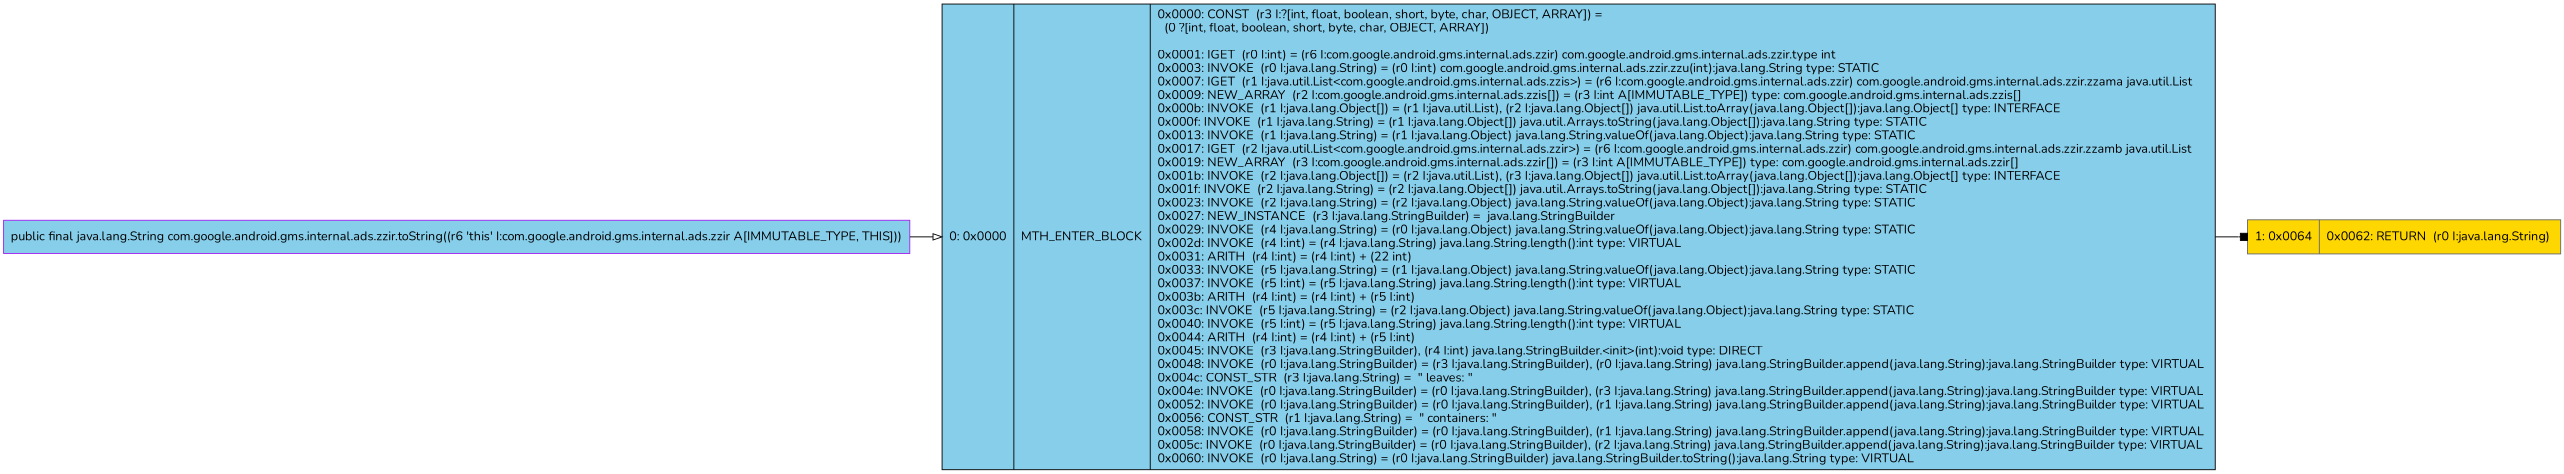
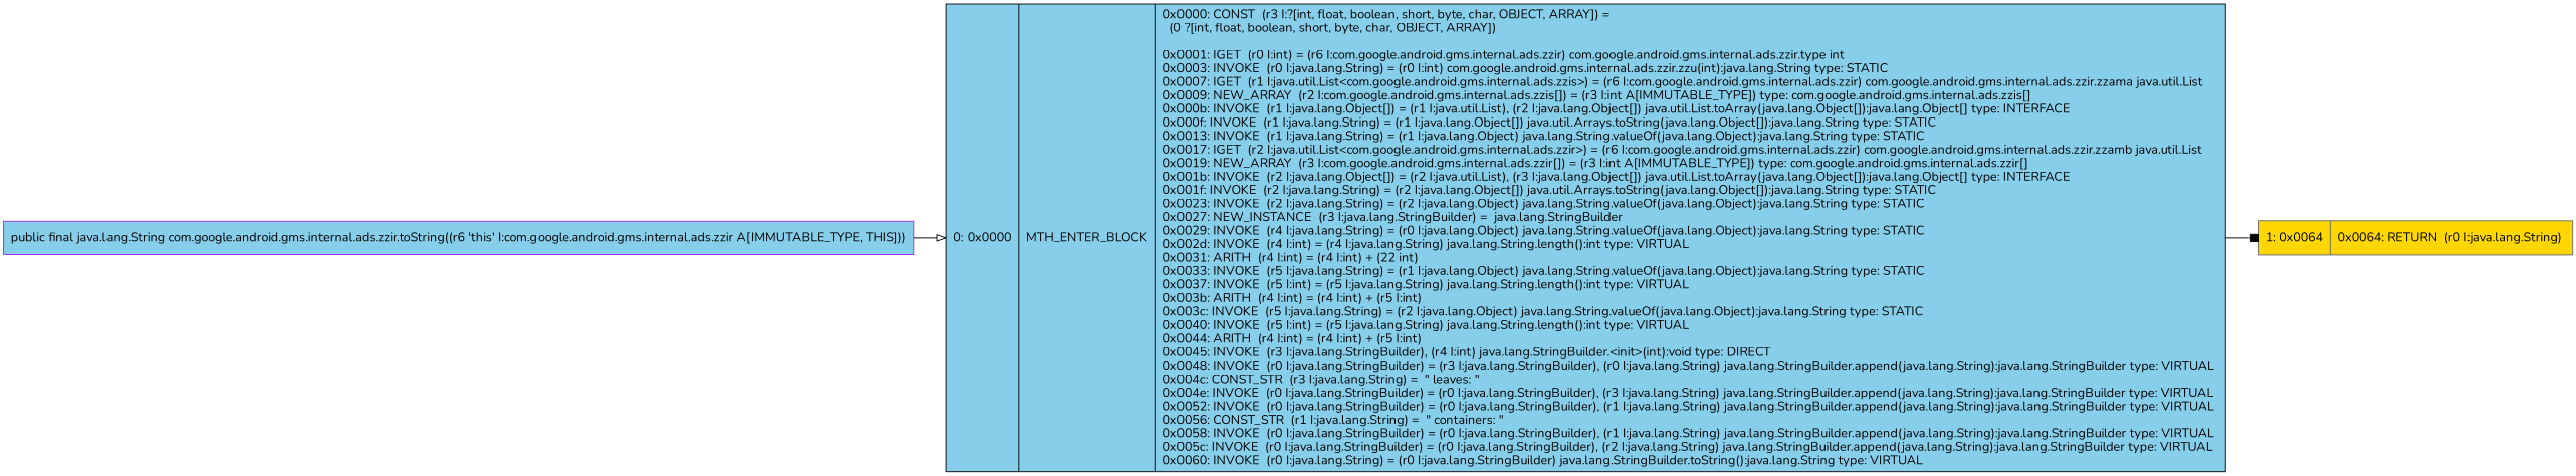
  digraph {
    rankdir=LR
    fontname=Nunito
    node [shape=record style=filled fillcolor=skyblue fontname=Nunito]
    edge [fontname=Nunito]
    n1 [label="{0\:\ 0x0000|MTH_ENTER_BLOCK\l|0x0000: CONST  (r3 I:?[int, float, boolean, short, byte, char, OBJECT, ARRAY]) = \l  (0 ?[int, float, boolean, short, byte, char, OBJECT, ARRAY])\l \l0x0001: IGET  (r0 I:int) = (r6 I:com.google.android.gms.internal.ads.zzir) com.google.android.gms.internal.ads.zzir.type int \l0x0003: INVOKE  (r0 I:java.lang.String) = (r0 I:int) com.google.android.gms.internal.ads.zzir.zzu(int):java.lang.String type: STATIC \l0x0007: IGET  (r1 I:java.util.List\<com.google.android.gms.internal.ads.zzis\>) = (r6 I:com.google.android.gms.internal.ads.zzir) com.google.android.gms.internal.ads.zzir.zzama java.util.List \l0x0009: NEW_ARRAY  (r2 I:com.google.android.gms.internal.ads.zzis[]) = (r3 I:int A[IMMUTABLE_TYPE]) type: com.google.android.gms.internal.ads.zzis[] \l0x000b: INVOKE  (r1 I:java.lang.Object[]) = (r1 I:java.util.List), (r2 I:java.lang.Object[]) java.util.List.toArray(java.lang.Object[]):java.lang.Object[] type: INTERFACE \l0x000f: INVOKE  (r1 I:java.lang.String) = (r1 I:java.lang.Object[]) java.util.Arrays.toString(java.lang.Object[]):java.lang.String type: STATIC \l0x0013: INVOKE  (r1 I:java.lang.String) = (r1 I:java.lang.Object) java.lang.String.valueOf(java.lang.Object):java.lang.String type: STATIC \l0x0017: IGET  (r2 I:java.util.List\<com.google.android.gms.internal.ads.zzir\>) = (r6 I:com.google.android.gms.internal.ads.zzir) com.google.android.gms.internal.ads.zzir.zzamb java.util.List \l0x0019: NEW_ARRAY  (r3 I:com.google.android.gms.internal.ads.zzir[]) = (r3 I:int A[IMMUTABLE_TYPE]) type: com.google.android.gms.internal.ads.zzir[] \l0x001b: INVOKE  (r2 I:java.lang.Object[]) = (r2 I:java.util.List), (r3 I:java.lang.Object[]) java.util.List.toArray(java.lang.Object[]):java.lang.Object[] type: INTERFACE \l0x001f: INVOKE  (r2 I:java.lang.String) = (r2 I:java.lang.Object[]) java.util.Arrays.toString(java.lang.Object[]):java.lang.String type: STATIC \l0x0023: INVOKE  (r2 I:java.lang.String) = (r2 I:java.lang.Object) java.lang.String.valueOf(java.lang.Object):java.lang.String type: STATIC \l0x0027: NEW_INSTANCE  (r3 I:java.lang.StringBuilder) =  java.lang.StringBuilder \l0x0029: INVOKE  (r4 I:java.lang.String) = (r0 I:java.lang.Object) java.lang.String.valueOf(java.lang.Object):java.lang.String type: STATIC \l0x002d: INVOKE  (r4 I:int) = (r4 I:java.lang.String) java.lang.String.length():int type: VIRTUAL \l0x0031: ARITH  (r4 I:int) = (r4 I:int) + (22 int) \l0x0033: INVOKE  (r5 I:java.lang.String) = (r1 I:java.lang.Object) java.lang.String.valueOf(java.lang.Object):java.lang.String type: STATIC \l0x0037: INVOKE  (r5 I:int) = (r5 I:java.lang.String) java.lang.String.length():int type: VIRTUAL \l0x003b: ARITH  (r4 I:int) = (r4 I:int) + (r5 I:int) \l0x003c: INVOKE  (r5 I:java.lang.String) = (r2 I:java.lang.Object) java.lang.String.valueOf(java.lang.Object):java.lang.String type: STATIC \l0x0040: INVOKE  (r5 I:int) = (r5 I:java.lang.String) java.lang.String.length():int type: VIRTUAL \l0x0044: ARITH  (r4 I:int) = (r4 I:int) + (r5 I:int) \l0x0045: INVOKE  (r3 I:java.lang.StringBuilder), (r4 I:int) java.lang.StringBuilder.\<init\>(int):void type: DIRECT \l0x0048: INVOKE  (r0 I:java.lang.StringBuilder) = (r3 I:java.lang.StringBuilder), (r0 I:java.lang.String) java.lang.StringBuilder.append(java.lang.String):java.lang.StringBuilder type: VIRTUAL \l0x004c: CONST_STR  (r3 I:java.lang.String) =  \" leaves: \" \l0x004e: INVOKE  (r0 I:java.lang.StringBuilder) = (r0 I:java.lang.StringBuilder), (r3 I:java.lang.String) java.lang.StringBuilder.append(java.lang.String):java.lang.StringBuilder type: VIRTUAL \l0x0052: INVOKE  (r0 I:java.lang.StringBuilder) = (r0 I:java.lang.StringBuilder), (r1 I:java.lang.String) java.lang.StringBuilder.append(java.lang.String):java.lang.StringBuilder type: VIRTUAL \l0x0056: CONST_STR  (r1 I:java.lang.String) =  \" containers: \" \l0x0058: INVOKE  (r0 I:java.lang.StringBuilder) = (r0 I:java.lang.StringBuilder), (r1 I:java.lang.String) java.lang.StringBuilder.append(java.lang.String):java.lang.StringBuilder type: VIRTUAL \l0x005c: INVOKE  (r0 I:java.lang.StringBuilder) = (r0 I:java.lang.StringBuilder), (r2 I:java.lang.String) java.lang.StringBuilder.append(java.lang.String):java.lang.StringBuilder type: VIRTUAL \l0x0060: INVOKE  (r0 I:java.lang.String) = (r0 I:java.lang.StringBuilder) java.lang.StringBuilder.toString():java.lang.String type: VIRTUAL \l}" color=black]
-   n2 [label="{1\:\ 0x0064|0x0062: RETURN  (r0 I:java.lang.String) \l}" fillcolor=gold color=gray40]
+   n2 [label="{1\:\ 0x0064|0x0064: RETURN  (r0 I:java.lang.String) \l}" fillcolor=gold color=gray40]
    n3 [label="{public final java.lang.String com.google.android.gms.internal.ads.zzir.toString((r6 'this' I:com.google.android.gms.internal.ads.zzir A[IMMUTABLE_TYPE, THIS])) }" color=purple]
    n1 -> n2 [arrowhead=box]
    n3 -> n1 [arrowhead=onormal]
  }
